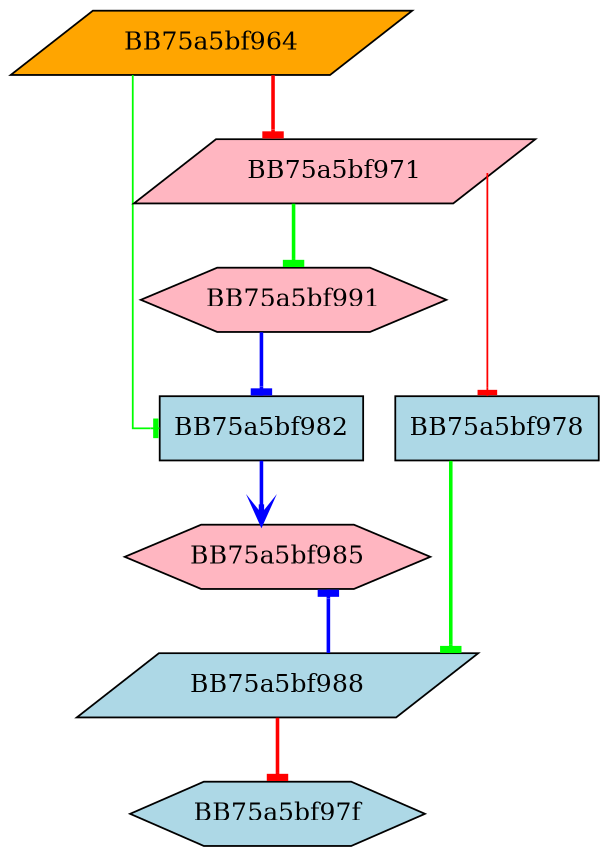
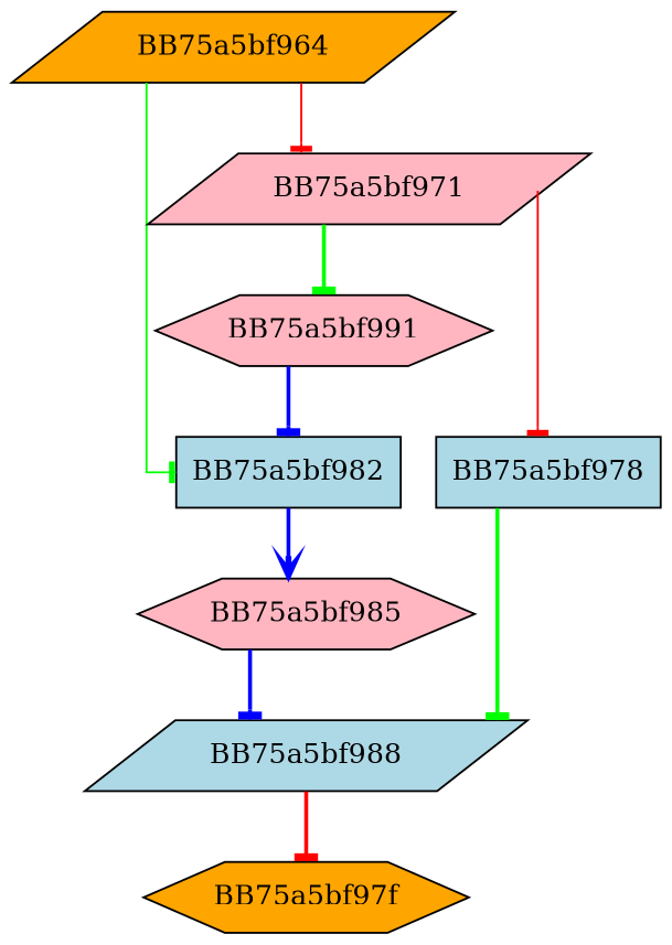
  digraph {
    splines=ortho
    node [fillcolor=lightblue shape=parallelogram style=filled]
    edge [arrowhead=tee color=blue style=bold]
    BB75a5bf982 [shape=box]
    BB75a5bf964 [fillcolor=orange]
    BB75a5bf971 [fillcolor=lightpink]
    BB75a5bf985 [fillcolor=lightpink shape=hexagon]
    BB75a5bf991 [fillcolor=lightpink shape=hexagon]
    BB75a5bf978 [shape=box]
    BB75a5bf988
-   BB75a5bf97f [shape=hexagon]
+   BB75a5bf97f [fillcolor=orange shape=hexagon]
    BB75a5bf982 -> BB75a5bf985 [arrowhead=vee]
    BB75a5bf964 -> BB75a5bf982 [color=green style=solid]
-   BB75a5bf964 -> BB75a5bf971 [color=red]
+   BB75a5bf964 -> BB75a5bf971 [color=red style=solid]
    BB75a5bf971 -> BB75a5bf991 [color=green]
    BB75a5bf971 -> BB75a5bf978 [color=red style=solid]
    BB75a5bf991 -> BB75a5bf982
    BB75a5bf978 -> BB75a5bf988 [color=green]
-   BB75a5bf988 -> BB75a5bf985
+   BB75a5bf985 -> BB75a5bf988
    BB75a5bf988 -> BB75a5bf97f [color=red]
  }
